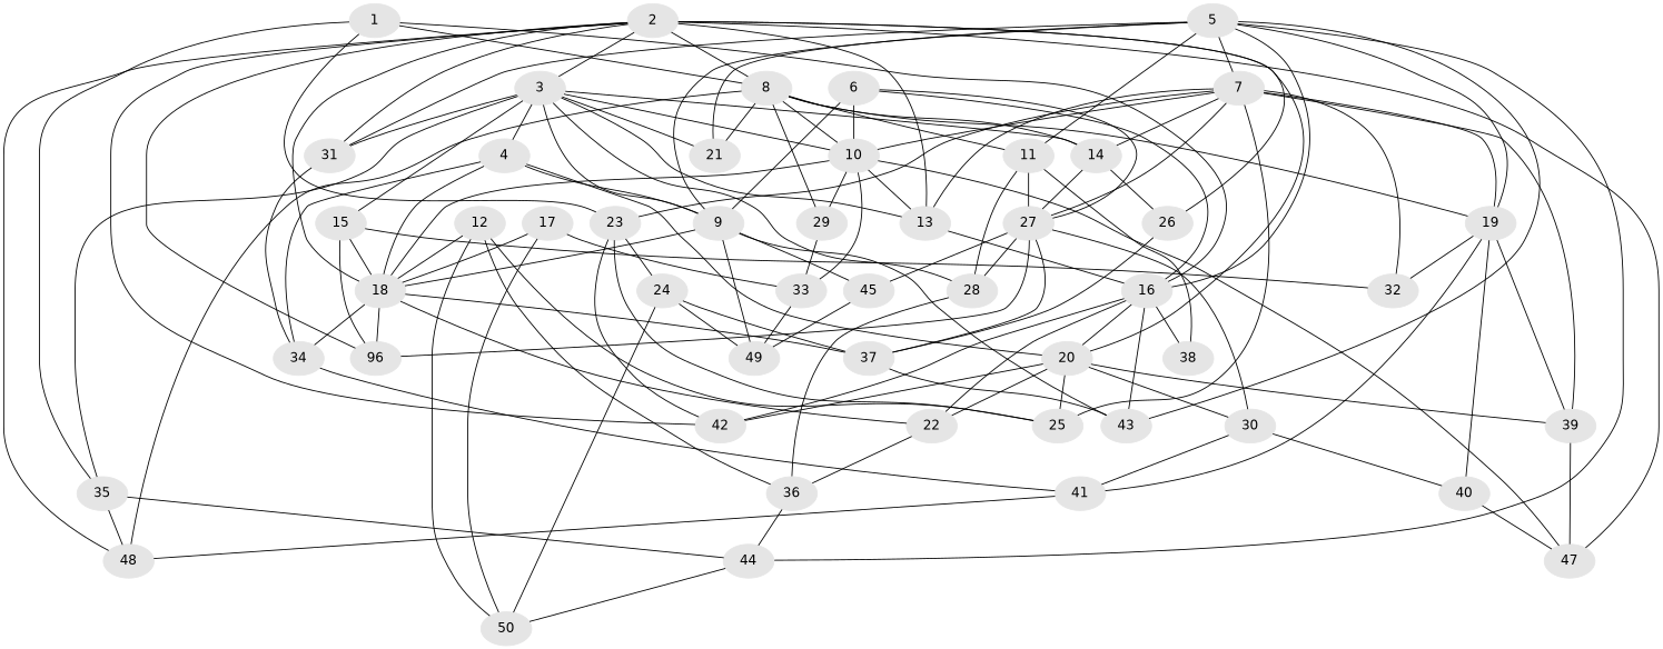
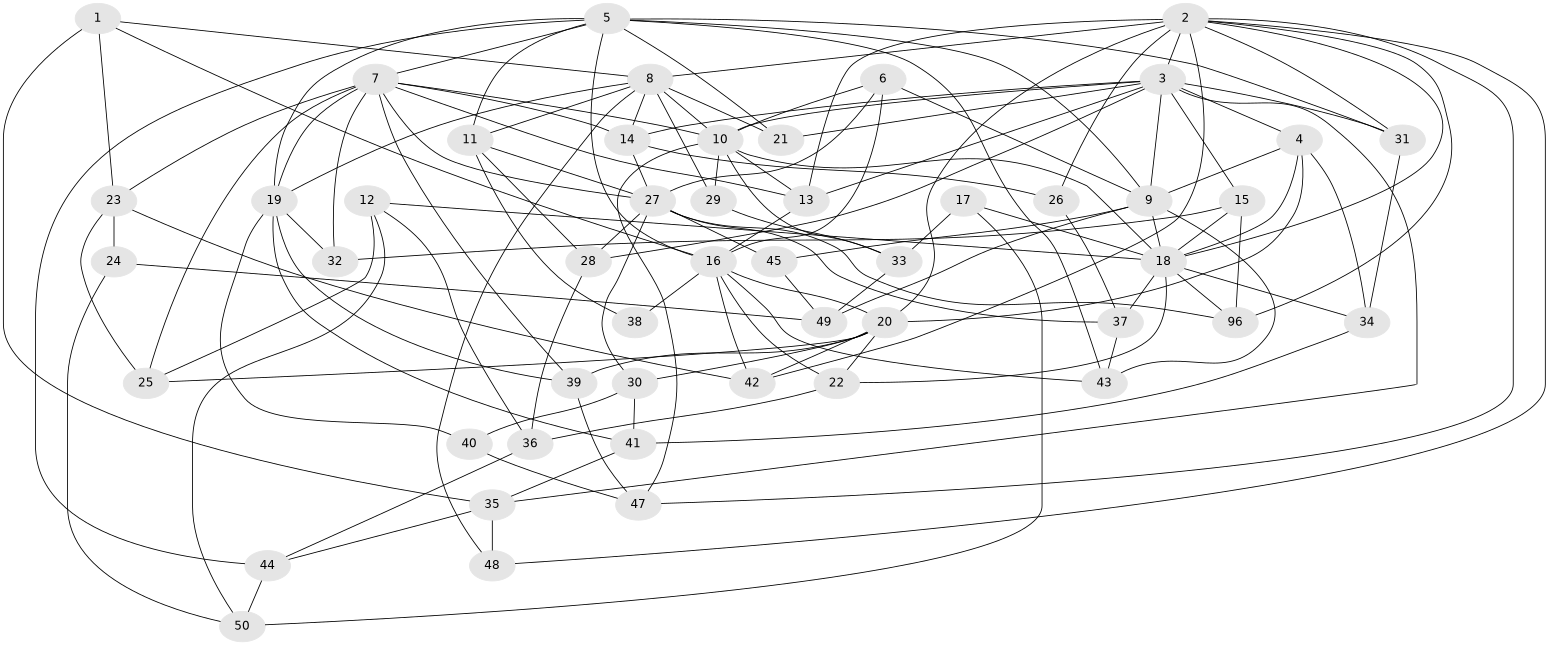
  graph {
    fontname="DejaVu Sans"
    node [color=gray90 fontname="DejaVu Sans" style=filled]
    edge [fontname="DejaVu Sans" weight=1.0]
    1
    8
    16
    23
    35
    48
    10
    14
    21
    11
    19
    29
    20
    42
    43
    38
    22
    25
    24
    44
    2
    3
    13
    18
    26
    31
    n27 [label=96]
    47
    4
    9
    15
    28
    34
    37
    39
    30
    45
    49
    33
    27
    32
    36
    41
    5
    7
    40
    50
    6
    12
    17
    1 -- 8
    1 -- 16
    1 -- 23
    1 -- 35
    8 -- 48
    8 -- 10
    8 -- 14
    8 -- 21 [weight=2.0]
    8 -- 11 [weight=2.0]
    8 -- 19
    8 -- 29 [weight=2.0]
    16 -- 20 [weight=2.0]
    16 -- 42
    16 -- 43
    16 -- 38
    16 -- 22
    23 -- 42
    23 -- 25
    23 -- 24
    35 -- 48
    35 -- 44
    10 -- 29
    10 -- 13 [weight=2.0]
    10 -- 18
    10 -- 47
    10 -- 33
    14 -- 26
    14 -- 27 [weight=2.0]
    11 -- 38
    11 -- 28
    11 -- 27
    19 -- 39
    19 -- 32 [weight=2.0]
    19 -- 41
    19 -- 40 [weight=2.0]
    29 -- 33
    20 -- 42
    20 -- 22
    20 -- 25
    20 -- 39
    20 -- 30
    22 -- 36
-   24 -- 37
    24 -- 49
    24 -- 50
    44 -- 50
    2 -- 8
    2 -- 48
    2 -- 20
    2 -- 42
    2 -- 3
    2 -- 13
    2 -- 18
    2 -- 26 [weight=2.0]
    2 -- 31
    2 -- n27
    2 -- 47
    3 -- 35
    3 -- 10
    3 -- 14
    3 -- 21
    3 -- 13
    3 -- 31
    3 -- 4
    3 -- 9 [weight=2.0]
    3 -- 15
    3 -- 28
    13 -- 16
    18 -- 22
    18 -- n27
    18 -- 34
    18 -- 37
    26 -- 37
    31 -- 34
    4 -- 20 [weight=2.0]
    4 -- 18
    4 -- 9
    4 -- 34
    9 -- 43
    9 -- 18
    9 -- 45
    9 -- 49
    15 -- 18
    15 -- n27
    15 -- 32
    28 -- 36
    34 -- 41
    37 -- 43
    39 -- 47
    30 -- 41
    30 -- 40
    45 -- 49
    33 -- 49
    27 -- n27
    27 -- 28
    27 -- 37
    27 -- 30
    27 -- 45
    36 -- 44
-   41 -- 48
+   41 -- 35
    5 -- 16
    5 -- 21
    5 -- 11
    5 -- 19
    5 -- 43
    5 -- 44
    5 -- 31
    5 -- 9 [weight=2.0]
    5 -- 7
    7 -- 23
    7 -- 10
    7 -- 14
    7 -- 19
    7 -- 25
    7 -- 13
    7 -- 39
    7 -- 27
    7 -- 32
    40 -- 47
    6 -- 16
    6 -- 10
    6 -- 9
    6 -- 27
    12 -- 25
    12 -- 18
    12 -- 36
    12 -- 50
    17 -- 18 [weight=2.0]
    17 -- 33
    17 -- 50
  }
